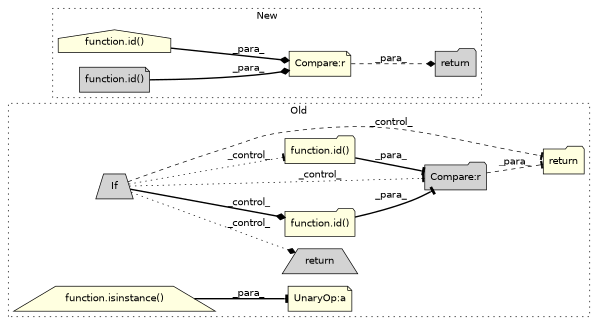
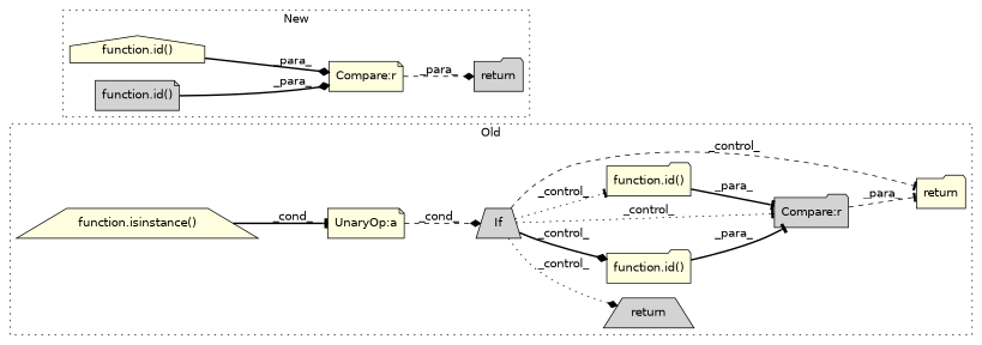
  digraph {
    fontname="DejaVu Sans"
    rankdir=LR
    node [a=75 fillcolor=lightyellow fontname="DejaVu Sans" l="3,1" shape=folder style=filled]
    edge [arrowhead=tee fontname="DejaVu Sans" style=bold]
    n1 [a=96 fillcolor=lightgrey l=3 label=If s=7744 shape=trapezium]
    n2 [a=61 l=34 label="UnaryOp:a" s=7747 shape=note]
    n3 [a=93 fillcolor=lightgrey l=7 label=return s=7799 shape=trapezium]
    n4 [label="function.id()" s="7847,7861"]
    n5 [a=40 fillcolor=lightgrey l=32 label="Compare:r" s=7830]
    n6 [label="function.id()" s="7830,7843"]
    n7 [l="11,1" label="function.isinstance()" s="7751,7780" shape=trapezium]
    n8 [a=93 l=7 label=return s=7823]
    n9 [label="function.id()" s="7492,7499" shape=house]
    n10 [a=40 l=20 label="Compare:r" s=7492 shape=note]
    n11 [fillcolor=lightgrey label="function.id()" s="7503,7511" shape=note]
    n12 [a=93 fillcolor=lightgrey l=7 label=return s=7485]
    subgraph cluster_1 {
      label=Old
      style=dotted
      n1
      n2
      n3
      n4
      n5
      n6
      n7
      n8
    }
    subgraph cluster_2 {
      label=New
      style=dotted
      n9
      n10
      n11
      n12
    }
    n1 -> n3 [arrowhead=diamond label=_control_ style=dotted]
    n1 -> n4 [arrowhead=diamond label=_control_]
    n1 -> n5 [label=_control_ style=dotted]
    n1 -> n6 [label=_control_ style=dotted]
    n1 -> n8 [label=_control_ style=dashed]
+   n2 -> n1 [arrowhead=diamond label=_cond_ style=dashed]
    n4 -> n5 [label=_para_]
    n5 -> n8 [label=_para_ style=dashed]
    n6 -> n5 [label=_para_]
-   n7 -> n2 [label=_para_]
+   n7 -> n2 [label=_cond_]
    n9 -> n10 [arrowhead=diamond label=_para_]
    n10 -> n12 [arrowhead=diamond label=_para_ style=dashed]
    n11 -> n10 [arrowhead=diamond label=_para_]
  }
